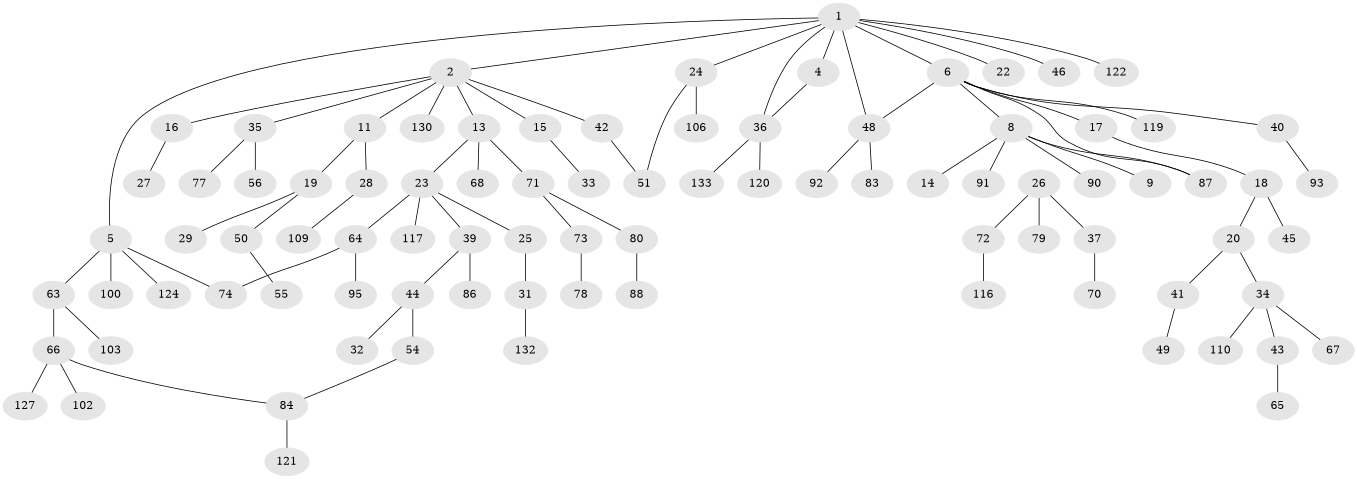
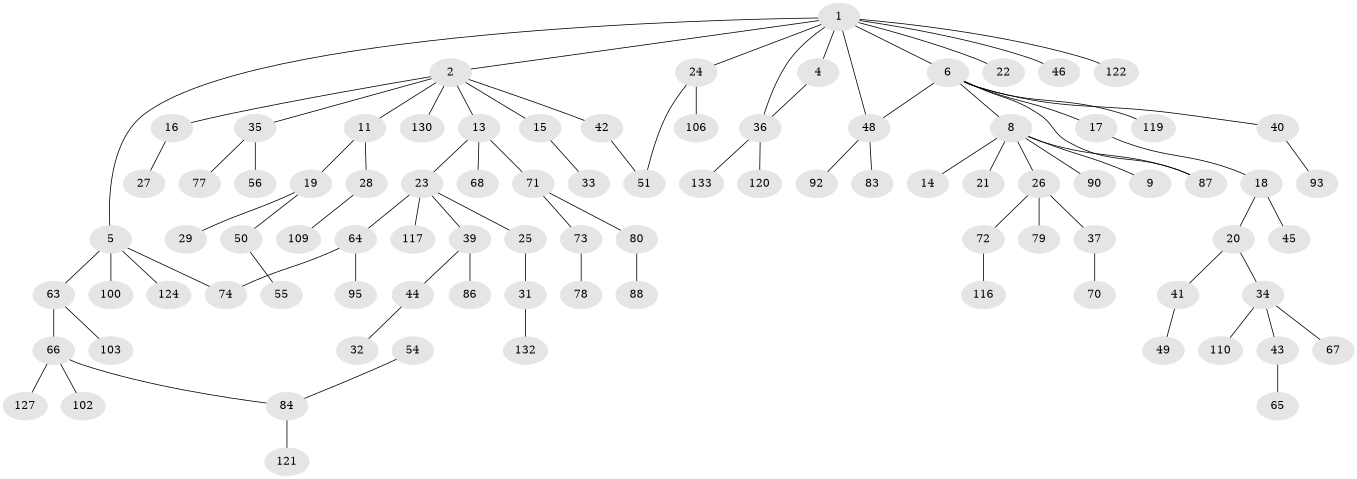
  graph {
    node [color=gray90 style=filled]
    1 [super="+3"]
    2 [super="+7"]
    4 [super="+75"]
    5 [super="+112"]
    6 [super="+62"]
    22
    24 [super="+61"]
    36 [super="+38"]
    46
    48 [super="+69"]
    122
    11 [super="+19"]
    13 [super="+30"]
    15
    16
    35 [super="+125"]
    42 [super="+134"]
    130
    63 [super="+85"]
    74 [super="+111"]
    100
    124
    8 [super="+82"]
    17 [super="+94"]
    40 [super="+89"]
    87 [super="+91"]
    119
    51
    106
    120
    133
    83 [super="+99"]
    92 [super="+98"]
    n34 [label=19]
    28
    23 [super="+52"]
    68 [super="+101"]
    71
    33
    27
    56
    77 [super="+118"]
    66 [super="+81"]
    103 [super="+123"]
    9 [super="+10"]
    14 [super="+108"]
-   21 [super="+76" label=91]
+   21 [super="+76"]
    26 [super="+128"]
    90
    18
    93
    37 [super="+60"]
    72 [super="+114"]
    79 [super="+115"]
    29
    50 [super="+104"]
    109
    55
    25
    39 [super="+97"]
    64 [super="+105"]
    117
    73
    80 [super="+113"]
    20 [super="+58"]
    45 [super="+131"]
    34 [super="+53"]
    41 [super="+59"]
    43
    67
    110
    49
    31 [super="+57"]
    44 [super="+47"]
    86 [super="+126"]
    95 [super="+129"]
    132
    70
    116
    65
    32
    54 [super="+96"]
    84 [super="+107"]
    121
    102
    127
    78
    88 [super="+135"]
    1 -- 2
    1 -- 4
    1 -- 5
    1 -- 6
    1 -- 22
    1 -- 24
    1 -- 36
    1 -- 46
    1 -- 48
    1 -- 122
    2 -- 11
    2 -- 13
    2 -- 15
    2 -- 16
    2 -- 35
    2 -- 42
    2 -- 130
    4 -- 36
    5 -- 63
    5 -- 74
    5 -- 100
    5 -- 124
    6 -- 48
    6 -- 8
    6 -- 17
    6 -- 40
    6 -- 87
    6 -- 119
    24 -- 51
    24 -- 106
    36 -- 120
    36 -- 133
    48 -- 83
    48 -- 92
    11 -- n34
    11 -- 28
    13 -- 23
    13 -- 68
    13 -- 71
    15 -- 33
    16 -- 27
    35 -- 56
    35 -- 77
    42 -- 51
    63 -- 66
    63 -- 103
    8 -- 87
    8 -- 9
    8 -- 14
    8 -- 21
+   8 -- 26
    8 -- 90
    17 -- 18
    40 -- 93
    n34 -- 29
    n34 -- 50
    28 -- 109
    23 -- 25
    23 -- 39
    23 -- 64
    23 -- 117
    71 -- 73
    71 -- 80
    66 -- 84
    66 -- 102
    66 -- 127
    26 -- 37
    26 -- 72
    26 -- 79
    18 -- 20
    18 -- 45
    37 -- 70
    72 -- 116
    50 -- 55
    25 -- 31
    39 -- 44
    39 -- 86
    64 -- 74
    64 -- 95
    73 -- 78
    80 -- 88
    20 -- 34
    20 -- 41
    34 -- 43
    34 -- 67
    34 -- 110
    41 -- 49
    43 -- 65
    31 -- 132
    44 -- 32
-   44 -- 54
    54 -- 84
    84 -- 121
  }
